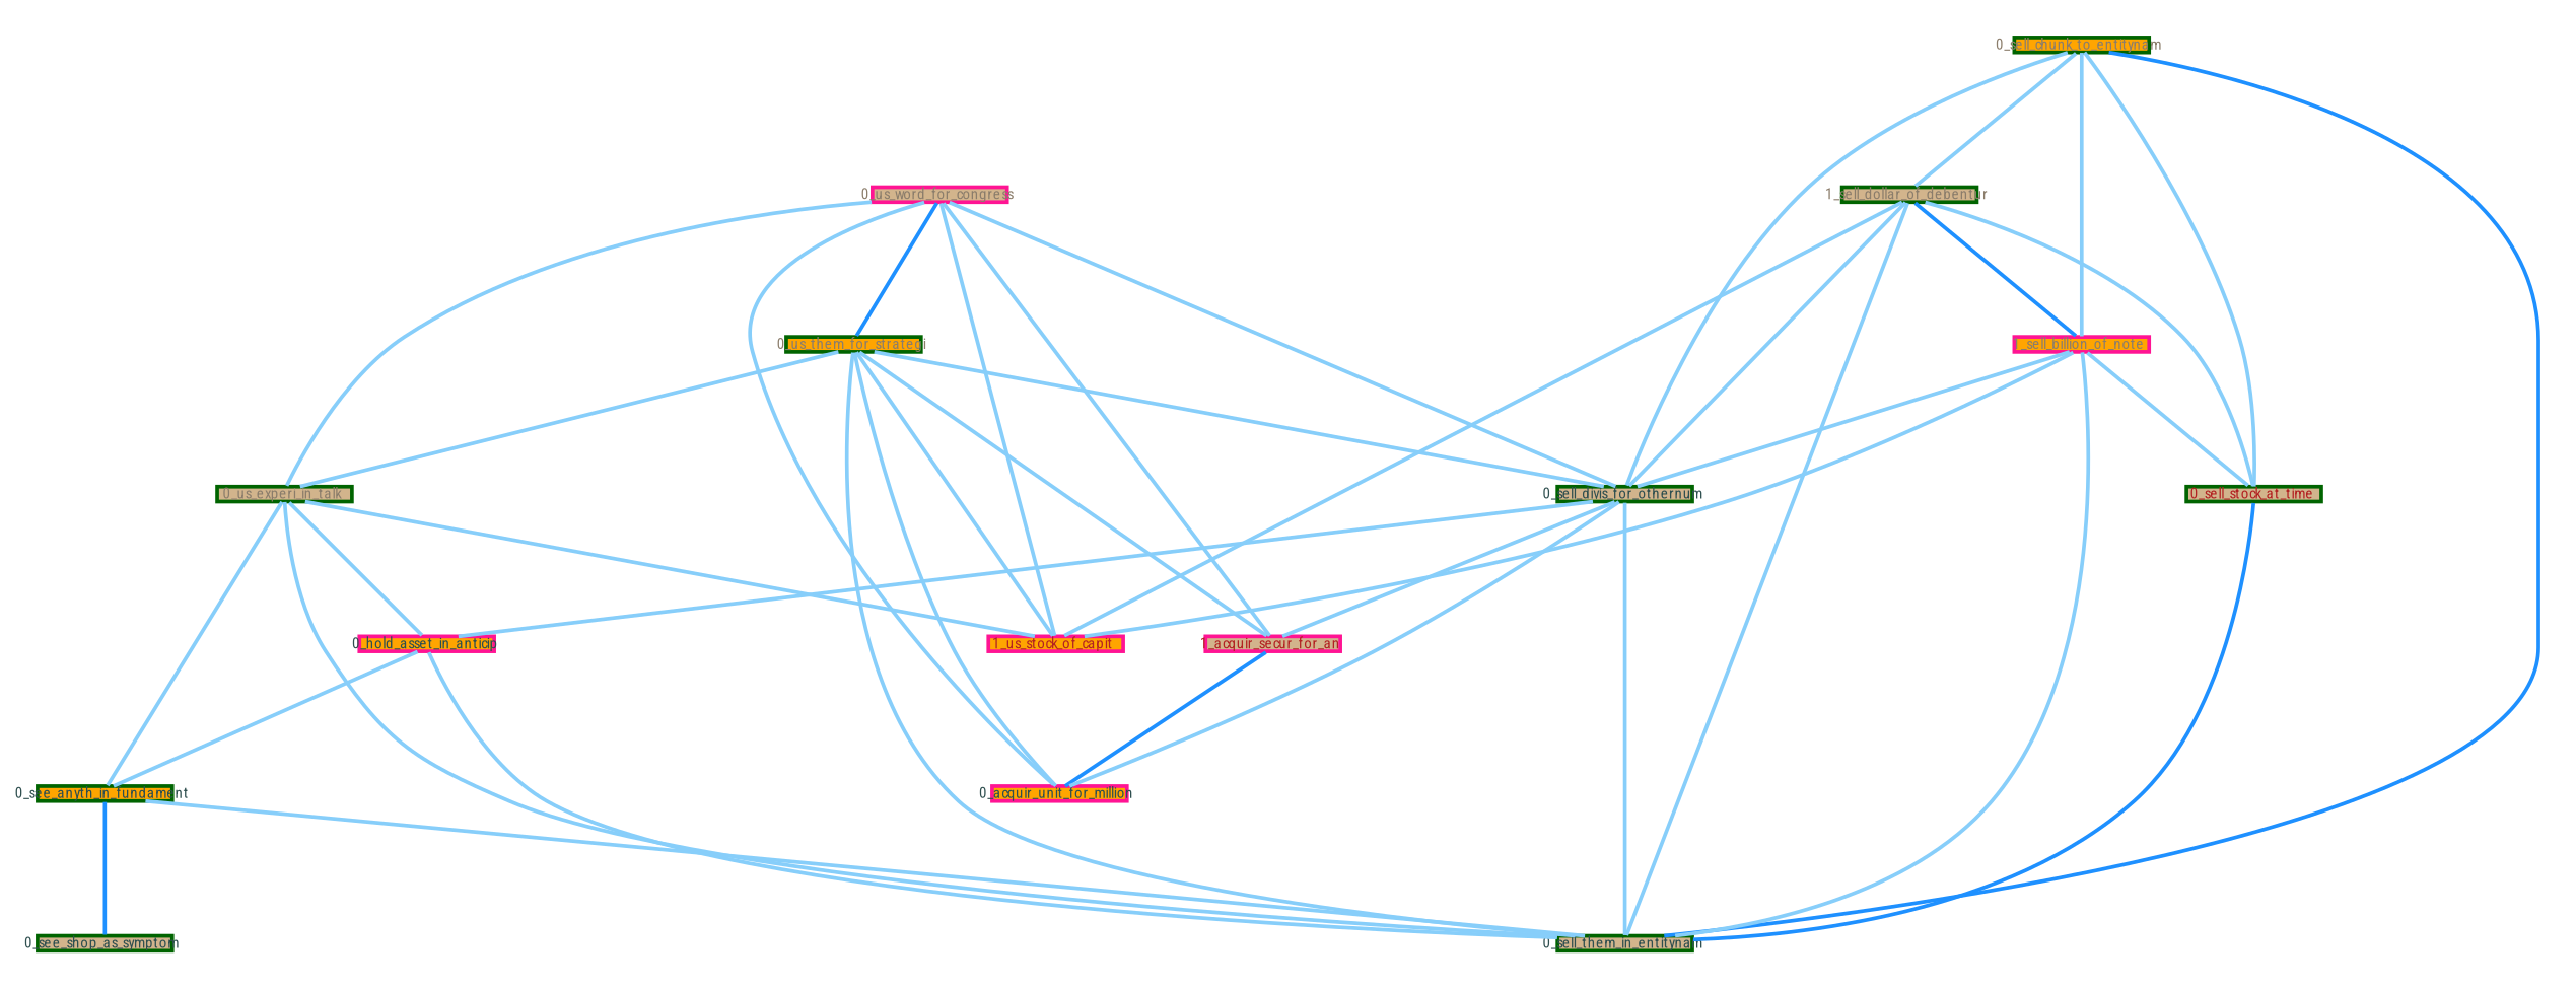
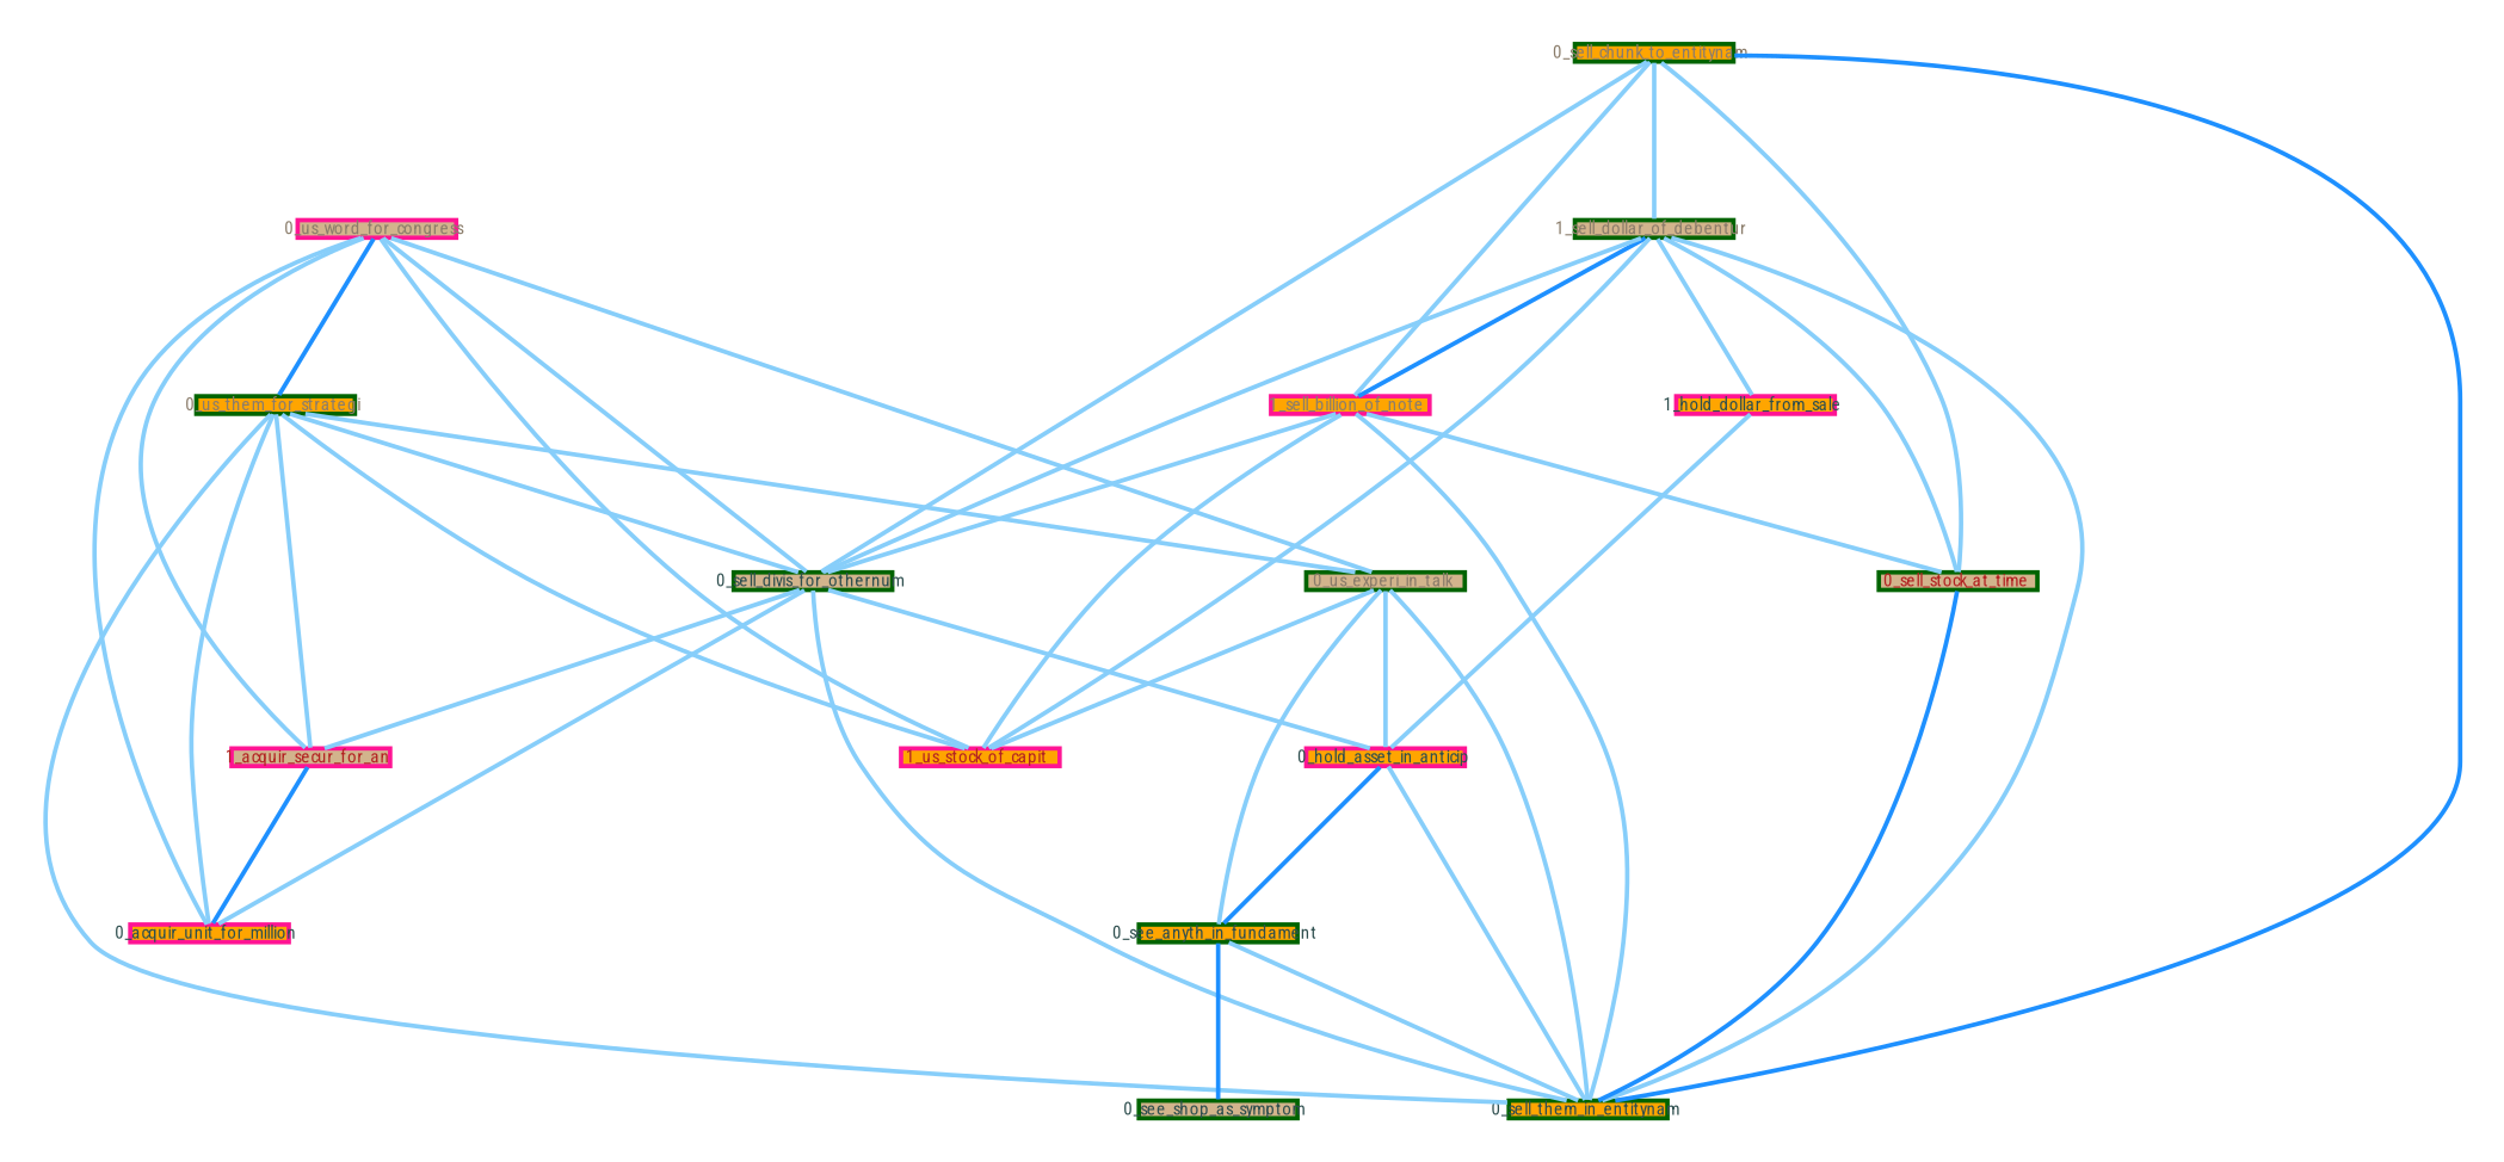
  graph {
    fontname="Roboto Condensed"
    node [color=darkgreen fillcolor=tan fixedsize=true fontcolor="#2f4f4f" fontname="Roboto Condensed" fontsize=4 shape=polygon style=filled]
    edge [color="#87cefa" fontname="Roboto Condensed" w=1]
    "0_us_word_for_congress " [color=deeppink fontcolor="#8b7d6b" height=.06 width=.5]
    "0_us_them_for_strategi " [fillcolor=orange fontcolor="#8b7d6b" height=.06 width=.5]
    "0_us_experi_in_talk " [fontcolor="#8b7d6b" height=.06 width=.5]
    "0_sell_chunk_to_entitynam " [fillcolor=orange fontcolor="#8b7d6b" height=.06 width=.5]
    "1_sell_dollar_of_debentur " [fontcolor="#8b7d6b" height=.06 width=.5]
    "1_sell_billion_of_note " [color=deeppink fillcolor=orange fontcolor="#8b7d6b" height=.06 width=.5]
    "1_acquir_secur_for_an " [color=deeppink fontcolor="#b22222" height=.06 width=.5]
    "1_us_stock_of_capit " [color=deeppink fillcolor=orange fontcolor="#b22222" height=.06 width=.5]
    "0_sell_stock_at_time " [fontcolor="#b22222" height=.06 width=.5]
    "0_sell_divis_for_othernum " [height=.06 width=.5]
    "0_acquir_unit_for_million " [color=deeppink fillcolor=orange height=.06 width=.5]
-   "0_sell_them_in_entitynam " [height=.06 width=.5]
+   "0_sell_them_in_entitynam " [fillcolor=orange height=.06 width=.5]
    "0_hold_asset_in_anticip " [color=deeppink fillcolor=orange height=.06 width=.5]
    "0_see_anyth_in_fundament " [fillcolor=orange height=.06 width=.5]
+   "1_hold_dollar_from_sale " [color=deeppink fillcolor=orange height=.06 width=.5]
    "0_see_shop_as_symptom " [height=.06 width=.5]
    subgraph sub_1 {
      "0_us_word_for_congress "
      "0_us_them_for_strategi "
      "0_us_experi_in_talk "
      "0_sell_chunk_to_entitynam "
      "1_sell_dollar_of_debentur "
      "1_sell_billion_of_note "
    }
    subgraph sub_2 {
      "1_acquir_secur_for_an "
      "1_us_stock_of_capit "
      "0_sell_stock_at_time "
    }
    "0_us_word_for_congress " -- "0_us_them_for_strategi " [color="#1e90ff" w=2]
    "0_us_word_for_congress " -- "0_us_experi_in_talk "
    "0_us_word_for_congress " -- "1_acquir_secur_for_an "
    "0_us_word_for_congress " -- "1_us_stock_of_capit "
    "0_us_word_for_congress " -- "0_sell_divis_for_othernum "
    "0_us_word_for_congress " -- "0_acquir_unit_for_million "
    "0_us_them_for_strategi " -- "0_us_experi_in_talk "
    "0_us_them_for_strategi " -- "1_acquir_secur_for_an "
    "0_us_them_for_strategi " -- "1_us_stock_of_capit "
    "0_us_them_for_strategi " -- "0_sell_divis_for_othernum "
    "0_us_them_for_strategi " -- "0_acquir_unit_for_million "
    "0_us_them_for_strategi " -- "0_sell_them_in_entitynam "
    "0_us_experi_in_talk " -- "1_us_stock_of_capit "
    "0_us_experi_in_talk " -- "0_sell_them_in_entitynam "
    "0_us_experi_in_talk " -- "0_hold_asset_in_anticip "
    "0_us_experi_in_talk " -- "0_see_anyth_in_fundament "
    "0_sell_chunk_to_entitynam " -- "1_sell_dollar_of_debentur "
    "0_sell_chunk_to_entitynam " -- "1_sell_billion_of_note "
    "0_sell_chunk_to_entitynam " -- "0_sell_stock_at_time "
    "0_sell_chunk_to_entitynam " -- "0_sell_divis_for_othernum "
    "0_sell_chunk_to_entitynam " -- "0_sell_them_in_entitynam " [color="#1e90ff" w=2]
    "1_sell_dollar_of_debentur " -- "1_sell_billion_of_note " [color="#1e90ff" w=2]
    "1_sell_dollar_of_debentur " -- "1_us_stock_of_capit "
    "1_sell_dollar_of_debentur " -- "0_sell_stock_at_time "
    "1_sell_dollar_of_debentur " -- "0_sell_divis_for_othernum "
    "1_sell_dollar_of_debentur " -- "0_sell_them_in_entitynam "
+   "1_sell_dollar_of_debentur " -- "1_hold_dollar_from_sale "
    "1_sell_billion_of_note " -- "1_us_stock_of_capit "
    "1_sell_billion_of_note " -- "0_sell_stock_at_time "
    "1_sell_billion_of_note " -- "0_sell_divis_for_othernum "
    "1_sell_billion_of_note " -- "0_sell_them_in_entitynam "
    "1_acquir_secur_for_an " -- "0_acquir_unit_for_million " [color="#1e90ff" w=2]
    "0_sell_stock_at_time " -- "0_sell_them_in_entitynam " [color="#1e90ff"]
    "0_sell_divis_for_othernum " -- "1_acquir_secur_for_an "
    "0_sell_divis_for_othernum " -- "0_acquir_unit_for_million "
    "0_sell_divis_for_othernum " -- "0_sell_them_in_entitynam "
    "0_sell_divis_for_othernum " -- "0_hold_asset_in_anticip "
    "0_hold_asset_in_anticip " -- "0_sell_them_in_entitynam "
-   "0_hold_asset_in_anticip " -- "0_see_anyth_in_fundament "
+   "0_hold_asset_in_anticip " -- "0_see_anyth_in_fundament " [color="#1e90ff"]
    "0_see_anyth_in_fundament " -- "0_sell_them_in_entitynam "
    "0_see_anyth_in_fundament " -- "0_see_shop_as_symptom " [color="#1e90ff"]
+   "1_hold_dollar_from_sale " -- "0_hold_asset_in_anticip "
  }
